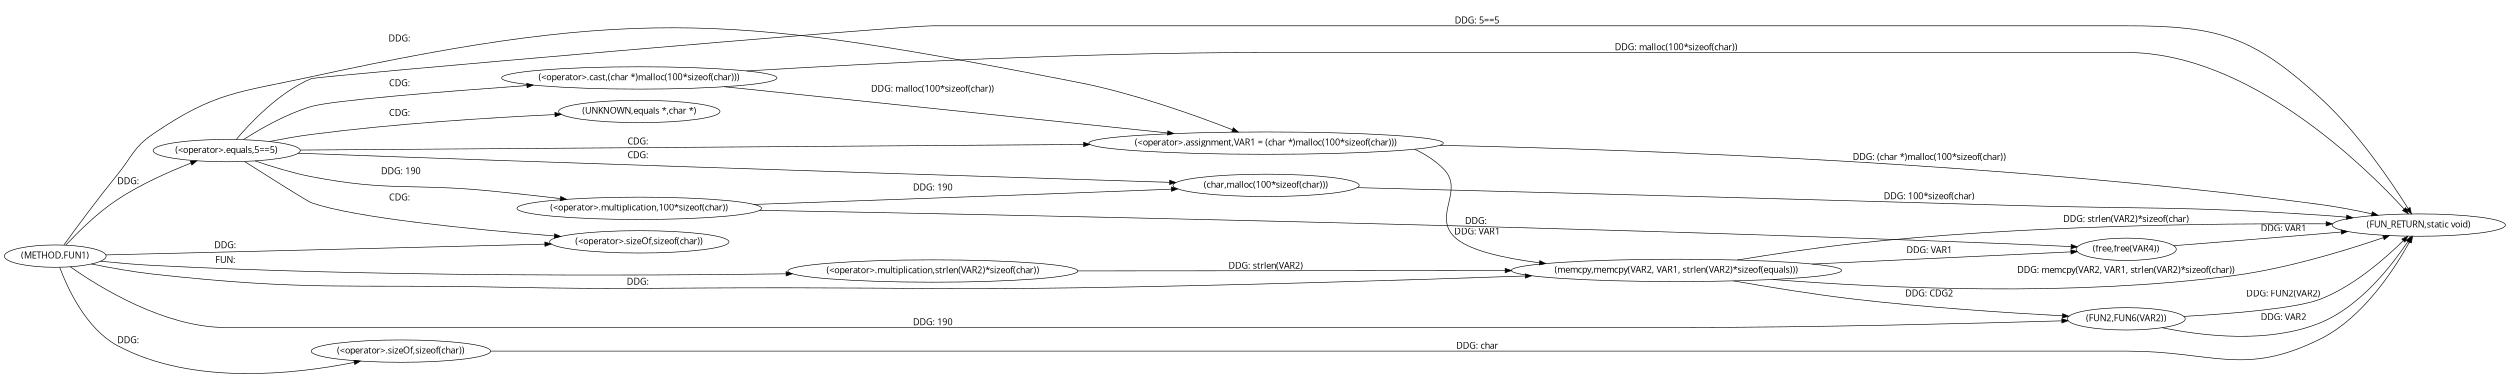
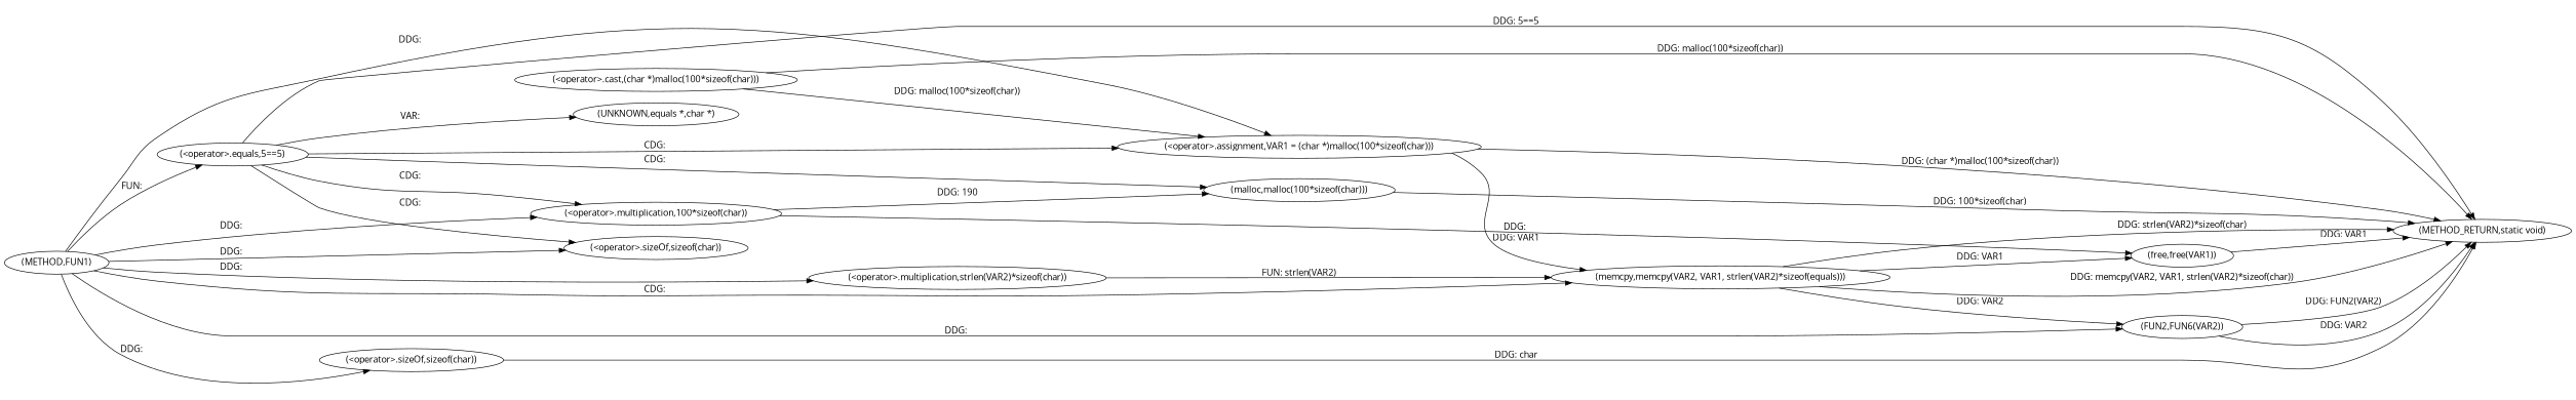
  digraph {
    fontname="Open Sans"
    rankdir=LR
    node [fontname="Open Sans"]
    edge [fontname="Open Sans"]
    n1 [label="(METHOD,FUN1)"]
    n2 [label="(<operator>.equals,5==5)"]
    n3 [label="(<operator>.assignment,VAR1 = (char *)malloc(100*sizeof(char)))"]
    n4 [label="(<operator>.multiplication,100*sizeof(char))"]
    n5 [label="(<operator>.sizeOf,sizeof(char))"]
    n6 [label="(memcpy,memcpy(VAR2, VAR1, strlen(VAR2)*sizeof(equals)))"]
    n7 [label="(<operator>.multiplication,strlen(VAR2)*sizeof(char))"]
    n8 [label="(<operator>.sizeOf,sizeof(char))"]
    n9 [label="(FUN2,FUN6(VAR2))"]
-   n10 [label="(FUN_RETURN,static void)"]
+   n10 [label="(METHOD_RETURN,static void)"]
    n11 [label="(<operator>.cast,(char *)malloc(100*sizeof(char)))"]
-   n12 [label="(char,malloc(100*sizeof(char)))"]
+   n12 [label="(malloc,malloc(100*sizeof(char)))"]
    n13 [label="(UNKNOWN,equals *,char *)"]
-   n14 [label="(free,free(VAR4))"]
-   n1 -> n2 [label="DDG: "]
+   n14 [label="(free,free(VAR1))"]
+   n1 -> n2 [label="FUN: "]
    n1 -> n3 [label="DDG: "]
+   n1 -> n4 [label="DDG: "]
    n1 -> n5 [label="DDG: "]
-   n1 -> n6 [label="DDG: "]
-   n1 -> n7 [label="FUN: "]
+   n1 -> n6 [label="CDG: "]
+   n1 -> n7 [label="DDG: "]
    n1 -> n8 [label="DDG: "]
-   n1 -> n9 [label="DDG: 190"]
+   n1 -> n9 [label="DDG: "]
    n2 -> n3 [label="CDG: "]
-   n2 -> n4 [label="DDG: 190"]
+   n2 -> n4 [label="CDG: "]
    n2 -> n5 [label="CDG: "]
    n2 -> n10 [label="DDG: 5==5"]
-   n2 -> n11 [label="CDG: "]
    n2 -> n12 [label="CDG: "]
-   n2 -> n13 [label="CDG: "]
+   n2 -> n13 [label="VAR: "]
    n3 -> n6 [label="DDG: VAR1"]
    n3 -> n10 [label="DDG: (char *)malloc(100*sizeof(char))"]
    n4 -> n12 [label="DDG: 190"]
    n4 -> n14 [label="DDG: "]
-   n6 -> n9 [label="DDG: CDG2"]
+   n6 -> n9 [label="DDG: VAR2"]
    n6 -> n10 [label="DDG: strlen(VAR2)*sizeof(char)"]
    n6 -> n10 [label="DDG: memcpy(VAR2, VAR1, strlen(VAR2)*sizeof(char))"]
    n6 -> n14 [label="DDG: VAR1"]
-   n7 -> n6 [label="DDG: strlen(VAR2)"]
+   n7 -> n6 [label="FUN: strlen(VAR2)"]
    n8 -> n10 [label="DDG: char"]
    n9 -> n10 [label="DDG: VAR2"]
    n9 -> n10 [label="DDG: FUN2(VAR2)"]
    n11 -> n3 [label="DDG: malloc(100*sizeof(char))"]
    n11 -> n10 [label="DDG: malloc(100*sizeof(char))"]
    n12 -> n10 [label="DDG: 100*sizeof(char)"]
    n14 -> n10 [label="DDG: VAR1"]
  }
